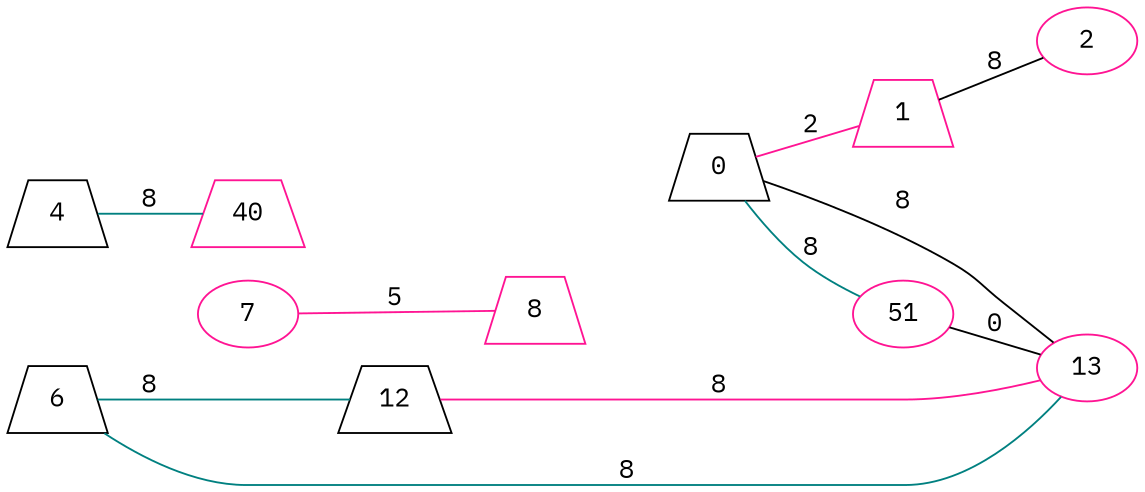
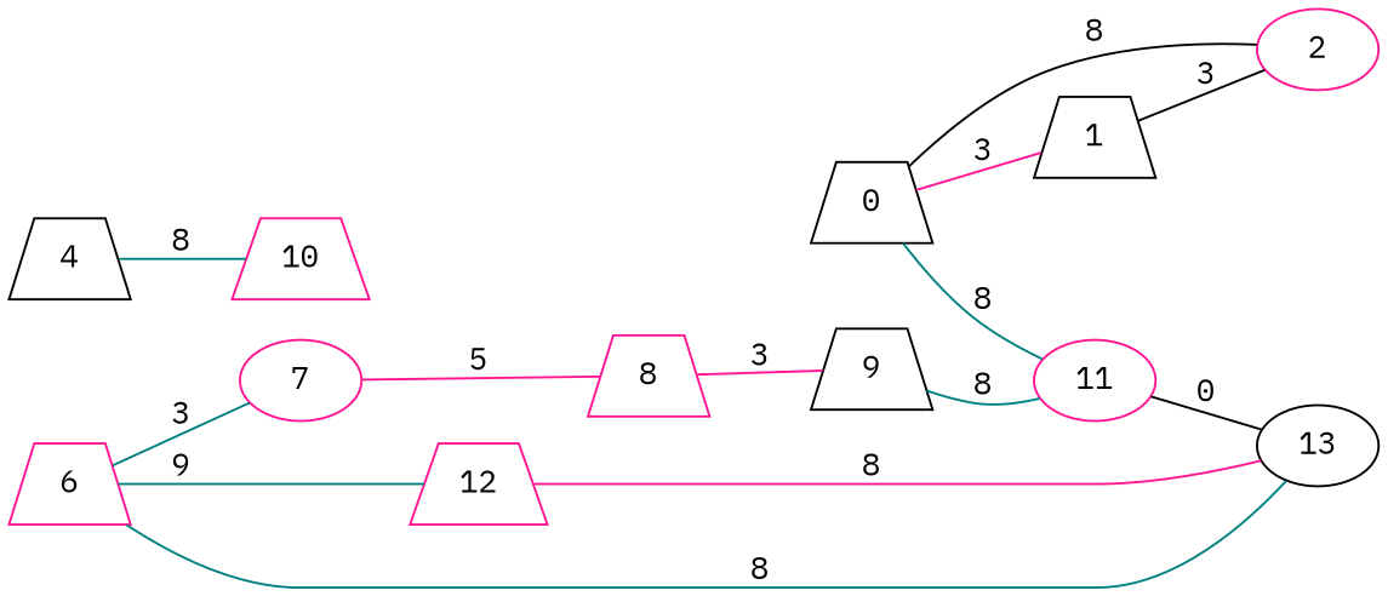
  graph {
    fontname="IBM Plex Mono"
    rankdir=LR
    node [color=deeppink fontname="IBM Plex Mono" shape=trapezium weight=1]
    edge [color=teal fontname="IBM Plex Mono"]
    0 [color=black]
-   1
-   11 [shape=ellipse weight=3 label=51]
-   13 [shape=ellipse weight=3]
+   1 [color=black]
+   11 [shape=ellipse weight=3]
+   13 [color=black shape=ellipse weight=3]
    2 [shape=ellipse]
-   10 [weight=4 label=40]
+   10 [weight=4]
    4 [color=black]
-   12 [color=black weight=3]
-   6 [color=black]
+   12 [weight=3]
+   6
    7 [shape=ellipse]
    8
-   0 -- 1 [color=deeppink label=2]
+   9 [color=black]
+   0 -- 1 [color=deeppink label=3]
    0 -- 11 [label=8]
-   0 -- 13 [color=black label=8]
-   1 -- 2 [color=black label=8]
+   0 -- 2 [color=black label=8]
+   1 -- 2 [color=black label=3]
    11 -- 13 [color=black label=0]
    4 -- 10 [label=8]
    12 -- 13 [color=deeppink label=8]
    6 -- 13 [label=8]
-   6 -- 12 [label=8]
+   6 -- 12 [label=9]
+   6 -- 7 [label=3]
    7 -- 8 [color=deeppink label=5]
+   8 -- 9 [color=deeppink label=3]
+   9 -- 11 [label=8]
  }
